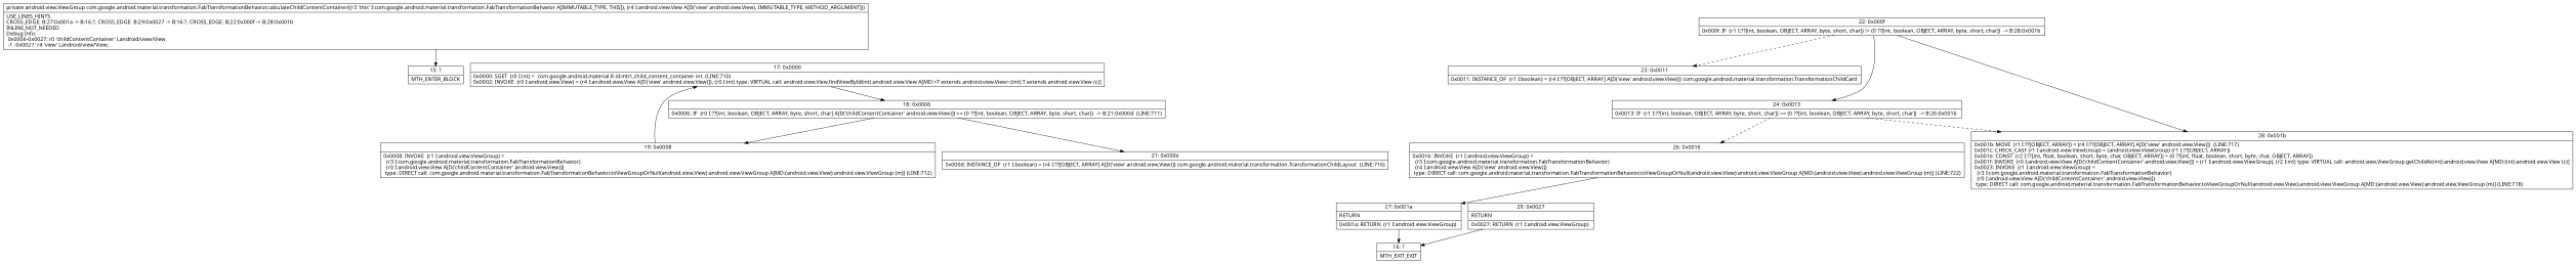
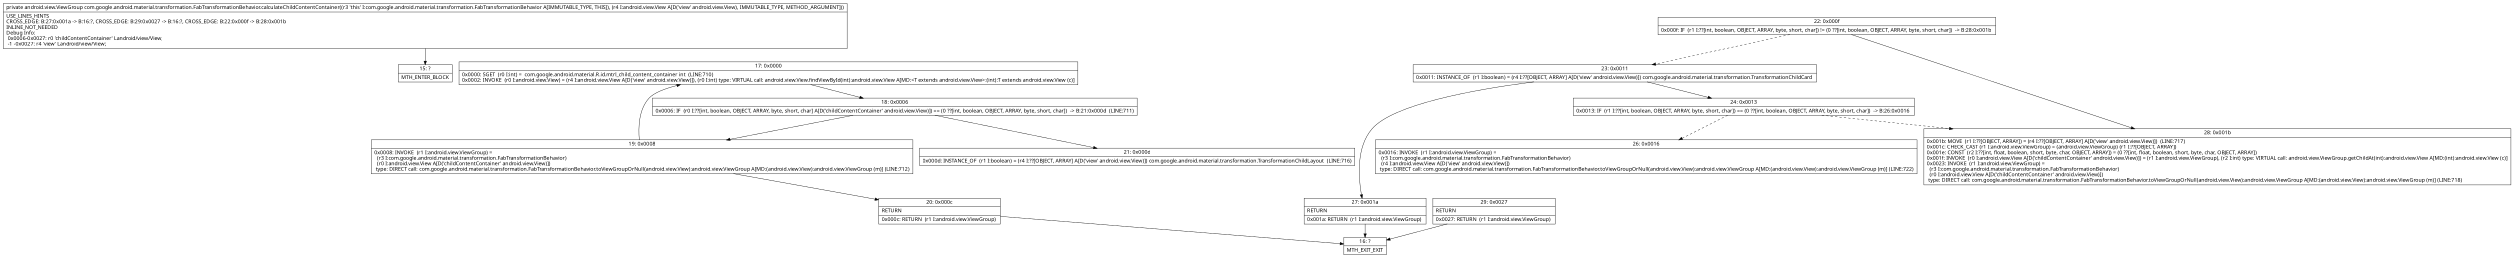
  digraph {
    fontname="Noto Sans"
    node [fontname="Noto Sans" shape=record]
    edge [fontname="Noto Sans"]
    n1 [label="{15\:\ ?|MTH_ENTER_BLOCK\l}"]
    n2 [label="{17\:\ 0x0000|0x0000: SGET  (r0 I:int) =  com.google.android.material.R.id.mtrl_child_content_container int  (LINE:710)\l0x0002: INVOKE  (r0 I:android.view.View) = (r4 I:android.view.View A[D('view' android.view.View)]), (r0 I:int) type: VIRTUAL call: android.view.View.findViewById(int):android.view.View A[MD:\<T extends android.view.View\>:(int):T extends android.view.View (c)]\l}"]
    n3 [label="{18\:\ 0x0006|0x0006: IF  (r0 I:??[int, boolean, OBJECT, ARRAY, byte, short, char] A[D('childContentContainer' android.view.View)]) == (0 ??[int, boolean, OBJECT, ARRAY, byte, short, char])  \-\> B:21:0x000d  (LINE:711)\l}"]
    n4 [label="{19\:\ 0x0008|0x0008: INVOKE  (r1 I:android.view.ViewGroup) = \l  (r3 I:com.google.android.material.transformation.FabTransformationBehavior)\l  (r0 I:android.view.View A[D('childContentContainer' android.view.View)])\l type: DIRECT call: com.google.android.material.transformation.FabTransformationBehavior.toViewGroupOrNull(android.view.View):android.view.ViewGroup A[MD:(android.view.View):android.view.ViewGroup (m)] (LINE:712)\l}"]
    n5 [label="{21\:\ 0x000d|0x000d: INSTANCE_OF  (r1 I:boolean) = (r4 I:??[OBJECT, ARRAY] A[D('view' android.view.View)]) com.google.android.material.transformation.TransformationChildLayout  (LINE:716)\l}"]
+   n6 [label="{20\:\ 0x000c|RETURN\l|0x000c: RETURN  (r1 I:android.view.ViewGroup) \l}"]
    n7 [label="{16\:\ ?|MTH_EXIT_EXIT\l}"]
    n8 [label="{22\:\ 0x000f|0x000f: IF  (r1 I:??[int, boolean, OBJECT, ARRAY, byte, short, char]) != (0 ??[int, boolean, OBJECT, ARRAY, byte, short, char])  \-\> B:28:0x001b \l}"]
    n9 [label="{23\:\ 0x0011|0x0011: INSTANCE_OF  (r1 I:boolean) = (r4 I:??[OBJECT, ARRAY] A[D('view' android.view.View)]) com.google.android.material.transformation.TransformationChildCard \l}"]
    n10 [label="{28\:\ 0x001b|0x001b: MOVE  (r1 I:??[OBJECT, ARRAY]) = (r4 I:??[OBJECT, ARRAY] A[D('view' android.view.View)])  (LINE:717)\l0x001c: CHECK_CAST (r1 I:android.view.ViewGroup) = (android.view.ViewGroup) (r1 I:??[OBJECT, ARRAY]) \l0x001e: CONST  (r2 I:??[int, float, boolean, short, byte, char, OBJECT, ARRAY]) = (0 ??[int, float, boolean, short, byte, char, OBJECT, ARRAY]) \l0x001f: INVOKE  (r0 I:android.view.View A[D('childContentContainer' android.view.View)]) = (r1 I:android.view.ViewGroup), (r2 I:int) type: VIRTUAL call: android.view.ViewGroup.getChildAt(int):android.view.View A[MD:(int):android.view.View (c)]\l0x0023: INVOKE  (r1 I:android.view.ViewGroup) = \l  (r3 I:com.google.android.material.transformation.FabTransformationBehavior)\l  (r0 I:android.view.View A[D('childContentContainer' android.view.View)])\l type: DIRECT call: com.google.android.material.transformation.FabTransformationBehavior.toViewGroupOrNull(android.view.View):android.view.ViewGroup A[MD:(android.view.View):android.view.ViewGroup (m)] (LINE:718)\l}"]
    n11 [label="{24\:\ 0x0013|0x0013: IF  (r1 I:??[int, boolean, OBJECT, ARRAY, byte, short, char]) == (0 ??[int, boolean, OBJECT, ARRAY, byte, short, char])  \-\> B:26:0x0016 \l}"]
    n12 [label="{26\:\ 0x0016|0x0016: INVOKE  (r1 I:android.view.ViewGroup) = \l  (r3 I:com.google.android.material.transformation.FabTransformationBehavior)\l  (r4 I:android.view.View A[D('view' android.view.View)])\l type: DIRECT call: com.google.android.material.transformation.FabTransformationBehavior.toViewGroupOrNull(android.view.View):android.view.ViewGroup A[MD:(android.view.View):android.view.ViewGroup (m)] (LINE:722)\l}"]
    n13 [label="{27\:\ 0x001a|RETURN\l|0x001a: RETURN  (r1 I:android.view.ViewGroup) \l}"]
    n14 [label="{29\:\ 0x0027|RETURN\l|0x0027: RETURN  (r1 I:android.view.ViewGroup) \l}"]
    n15 [label="{private android.view.ViewGroup com.google.android.material.transformation.FabTransformationBehavior.calculateChildContentContainer((r3 'this' I:com.google.android.material.transformation.FabTransformationBehavior A[IMMUTABLE_TYPE, THIS]), (r4 I:android.view.View A[D('view' android.view.View), IMMUTABLE_TYPE, METHOD_ARGUMENT]))  | USE_LINES_HINTS\lCROSS_EDGE: B:27:0x001a \-\> B:16:?, CROSS_EDGE: B:29:0x0027 \-\> B:16:?, CROSS_EDGE: B:22:0x000f \-\> B:28:0x001b\lINLINE_NOT_NEEDED\lDebug Info:\l  0x0006\-0x0027: r0 'childContentContainer' Landroid\/view\/View;\l  \-1 \-0x0027: r4 'view' Landroid\/view\/View;\l}"]
    n2 -> n3
    n3 -> n4 [style=solid]
    n3 -> n5
    n4 -> n2
+   n4 -> n6
+   n6 -> n7
    n8 -> n9 [style=dashed]
    n8 -> n10
-   n8 -> n11
+   n9 -> n11
    n11 -> n10 [style=dashed]
    n11 -> n12 [style=dashed]
-   n12 -> n13
+   n9 -> n13
    n13 -> n7
    n14 -> n7
    n15 -> n1
  }
